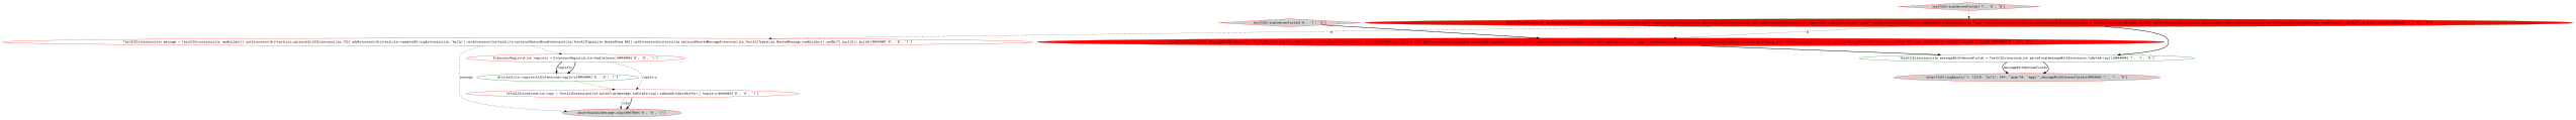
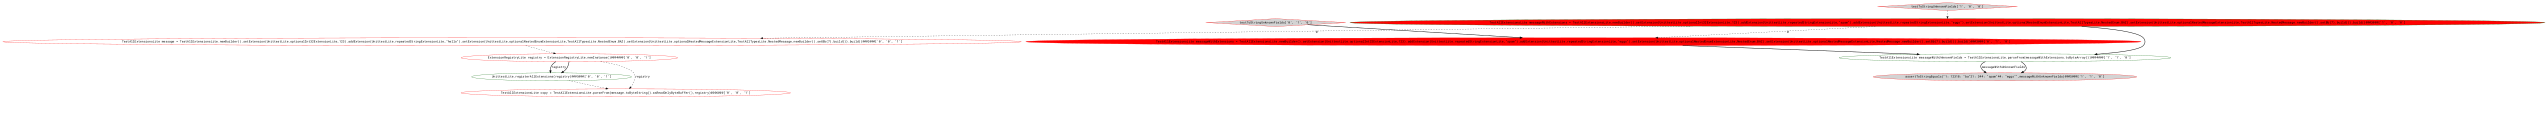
  digraph {
    fontname="Roboto Mono"
    node [color=red fillcolor=white fontname="Roboto Mono" shape=ellipse style=filled]
    edge [fontname="Roboto Mono" style=dashed]
    n1 [color=darkgreen fillcolor=red label="TestAllExtensionsLite messageWithExtensions = TestAllExtensionsLite.newBuilder().setExtension(UnittestLite.optionalInt32ExtensionLite,123).addExtension(UnittestLite.repeatedStringExtensionLite,\"spam\").addExtension(UnittestLite.repeatedStringExtensionLite,\"eggs\").setExtension(UnittestLite.optionalNestedEnumExtensionLite,TestAllTypesLite.NestedEnum.BAZ).setExtension(UnittestLite.optionalNestedMessageExtensionLite,TestAllTypesLite.NestedMessage.newBuilder().setBb(7).build()).build()@@@3@@@['1', '0', '0']"]
    n2 [fillcolor=red label="TestAllExtensionsLite messageWithExtensions = TestAllExtensionsLite.newBuilder().setExtension(UnittestLite.optionalInt32ExtensionLite,123).addExtension(UnittestLite.repeatedStringExtensionLite,\"spam\").addExtension(UnittestLite.repeatedStringExtensionLite,\"eggs\").setExtension(UnittestLite.optionalNestedEnumExtensionLite,NestedEnum.BAZ).setExtension(UnittestLite.optionalNestedMessageExtensionLite,NestedMessage.newBuilder().setBb(7).build()).build()@@@3@@@['0', '1', '0']"]
    n3 [label="TestAllExtensionsLite message = TestAllExtensionsLite.newBuilder().setExtension(UnittestLite.optionalInt32ExtensionLite,123).addExtension(UnittestLite.repeatedStringExtensionLite,\"hello\").setExtension(UnittestLite.optionalNestedEnumExtensionLite,TestAllTypesLite.NestedEnum.BAZ).setExtension(UnittestLite.optionalNestedMessageExtensionLite,TestAllTypesLite.NestedMessage.newBuilder().setBb(7).build()).build()@@@3@@@['0', '0', '1']"]
    n4 [color=darkgreen label="TestAllExtensionsLite messageWithUnknownFields = TestAllExtensionsLite.parseFrom(messageWithExtensions.toByteArray())@@@4@@@['1', '1', '0']"]
-   n5 [fillcolor=lightgray label="assertEquals(message,copy)@@@7@@@['0', '0', '1']"]
    n6 [label="ExtensionRegistryLite registry = ExtensionRegistryLite.newInstance()@@@4@@@['0', '0', '1']"]
    n7 [fillcolor=lightgray label="assertToStringEquals(\"1: 12318: \"\b\a\"21: 344: \"spam\"44: \"eggs\"\",messageWithUnknownFields)@@@5@@@['1', '1', '0']"]
    n8 [label="TestAllExtensionsLite copy = TestAllExtensionsLite.parseFrom(message.toByteString().asReadOnlyByteBuffer(),registry)@@@6@@@['0', '0', '1']"]
    n9 [color=darkgreen label="UnittestLite.registerAllExtensions(registry)@@@5@@@['0', '0', '1']"]
    n10 [fillcolor=lightgray label="testToStringUnknownFields['1', '0', '0']" shape=diamond]
    n11 [fillcolor=lightgray label="testToStringUnknownFields['0', '1', '0']" shape=diamond]
    n1 -> n2 [label=0]
    n1 -> n3 [label=0]
    n1 -> n4 [style=bold]
    n2 -> n4 [style=bold]
-   n3 -> n5 [label=message]
    n3 -> n6
    n4 -> n7 [label=messageWithUnknownFields style=bold]
    n4 -> n7 [style=bold]
    n6 -> n8 [label=registry]
    n6 -> n9 [label=registry style=bold]
    n6 -> n9 [style=bold]
-   n8 -> n5 [label=copy]
-   n8 -> n5 [style=bold]
    n9 -> n8
    n10 -> n1
    n11 -> n2 [style=bold]
  }
